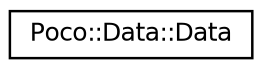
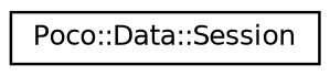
  digraph {
    rankdir=LR
-   n1 [color=black fillcolor=white fontname=Helvetica fontsize=10 height=0.2 label="Poco::Data::Data" shape=record style=filled width=0.4]
+   n1 [color=black fillcolor=white fontname=Helvetica fontsize=10 height=0.2 label="Poco::Data::Session" shape=record style=filled width=0.4]
  }
